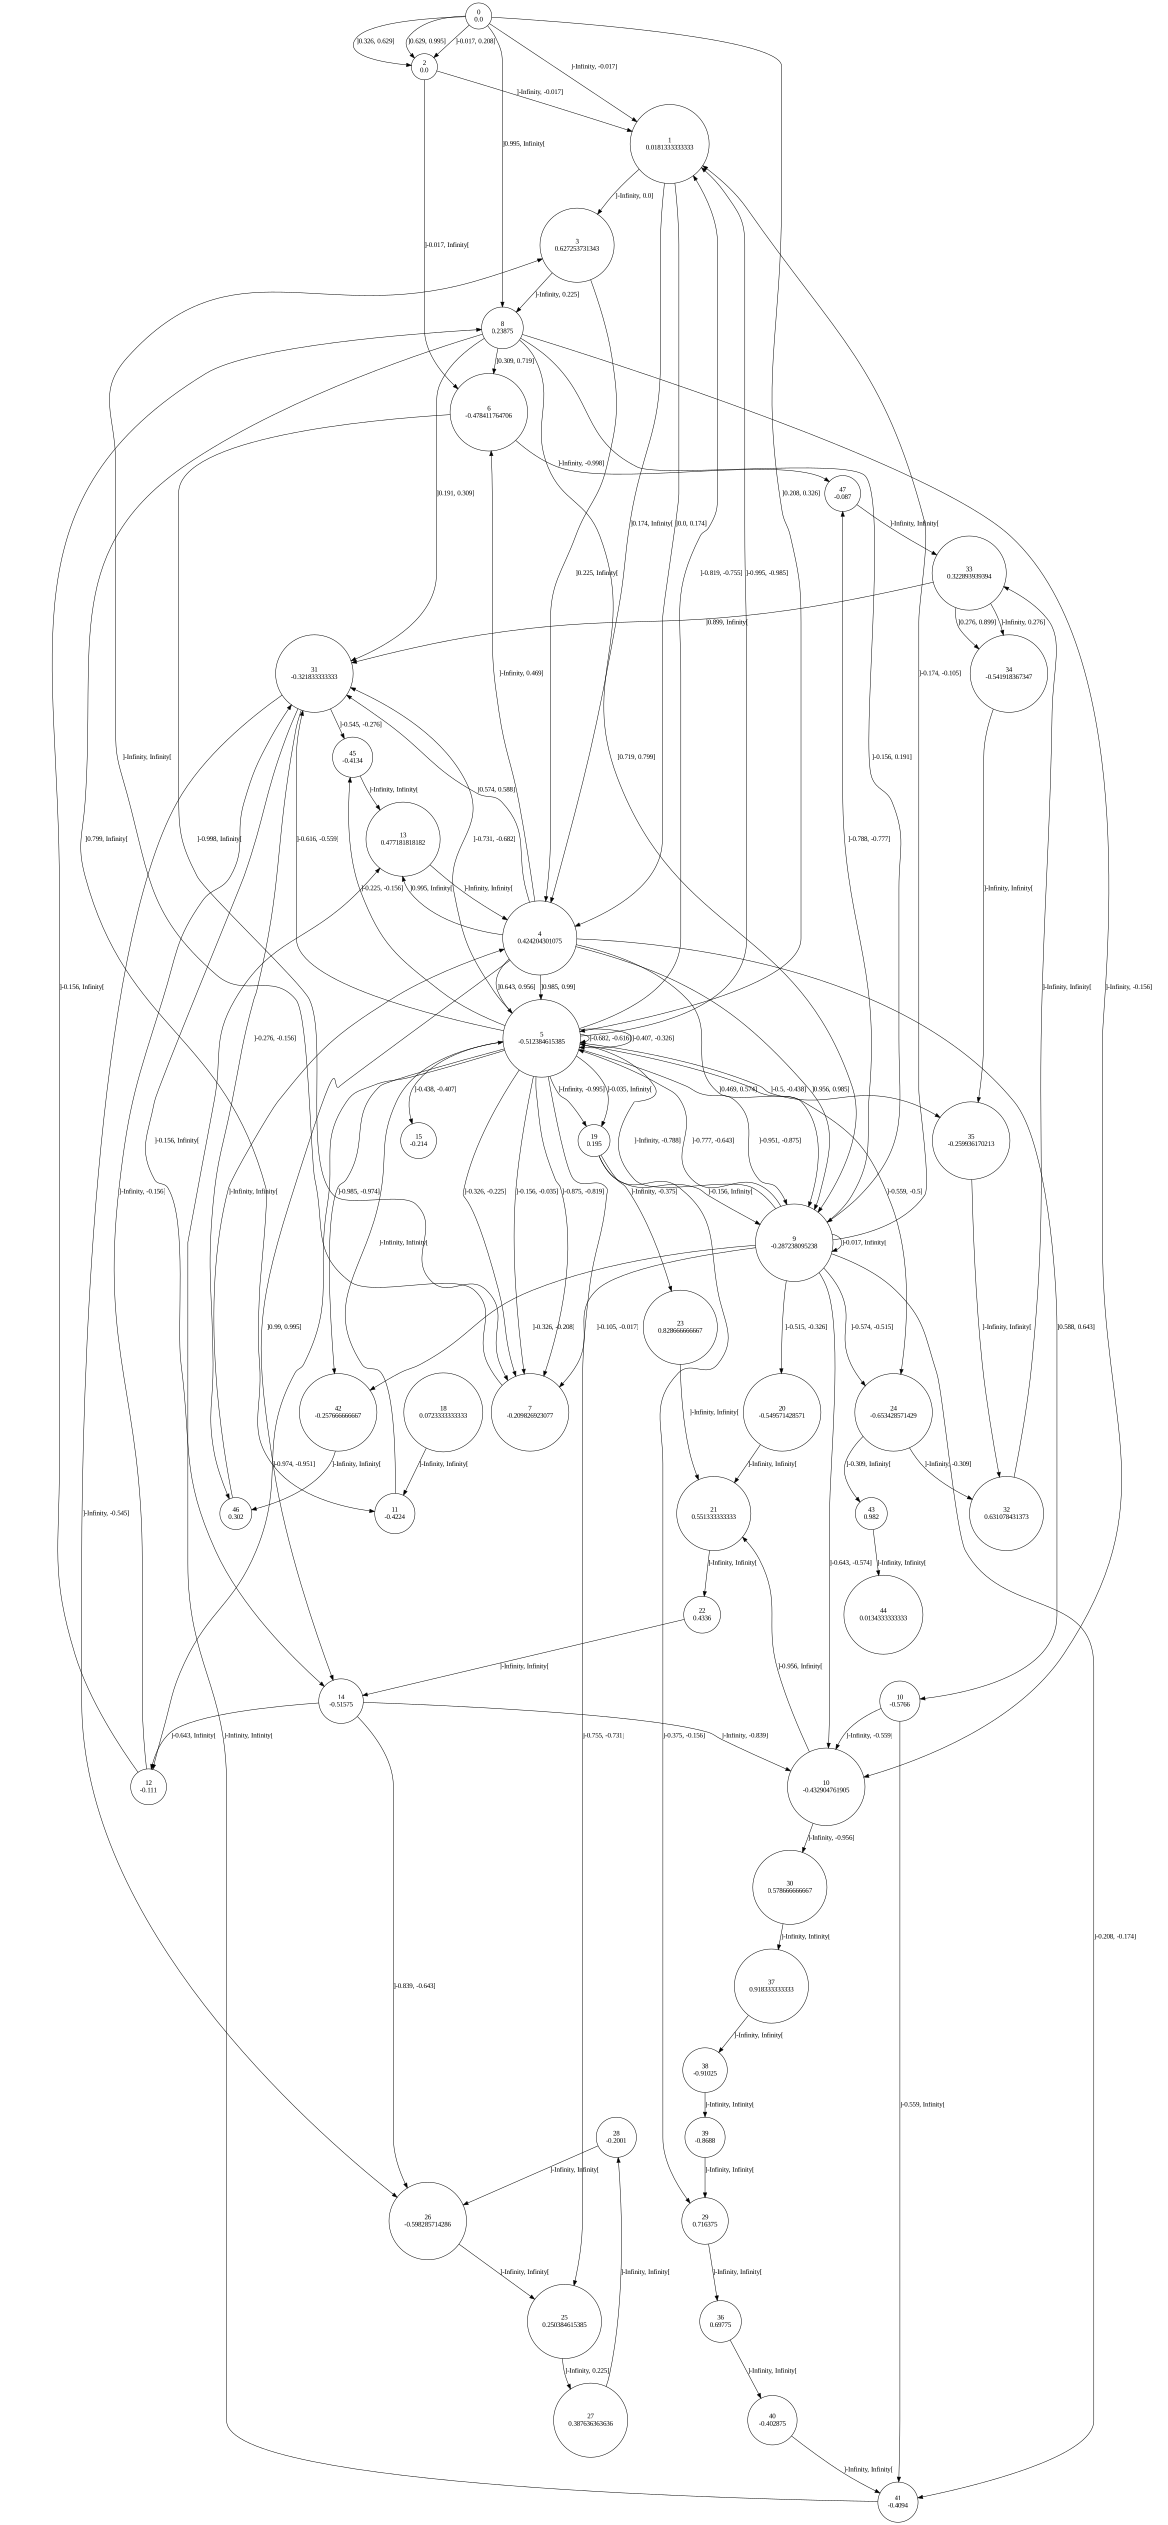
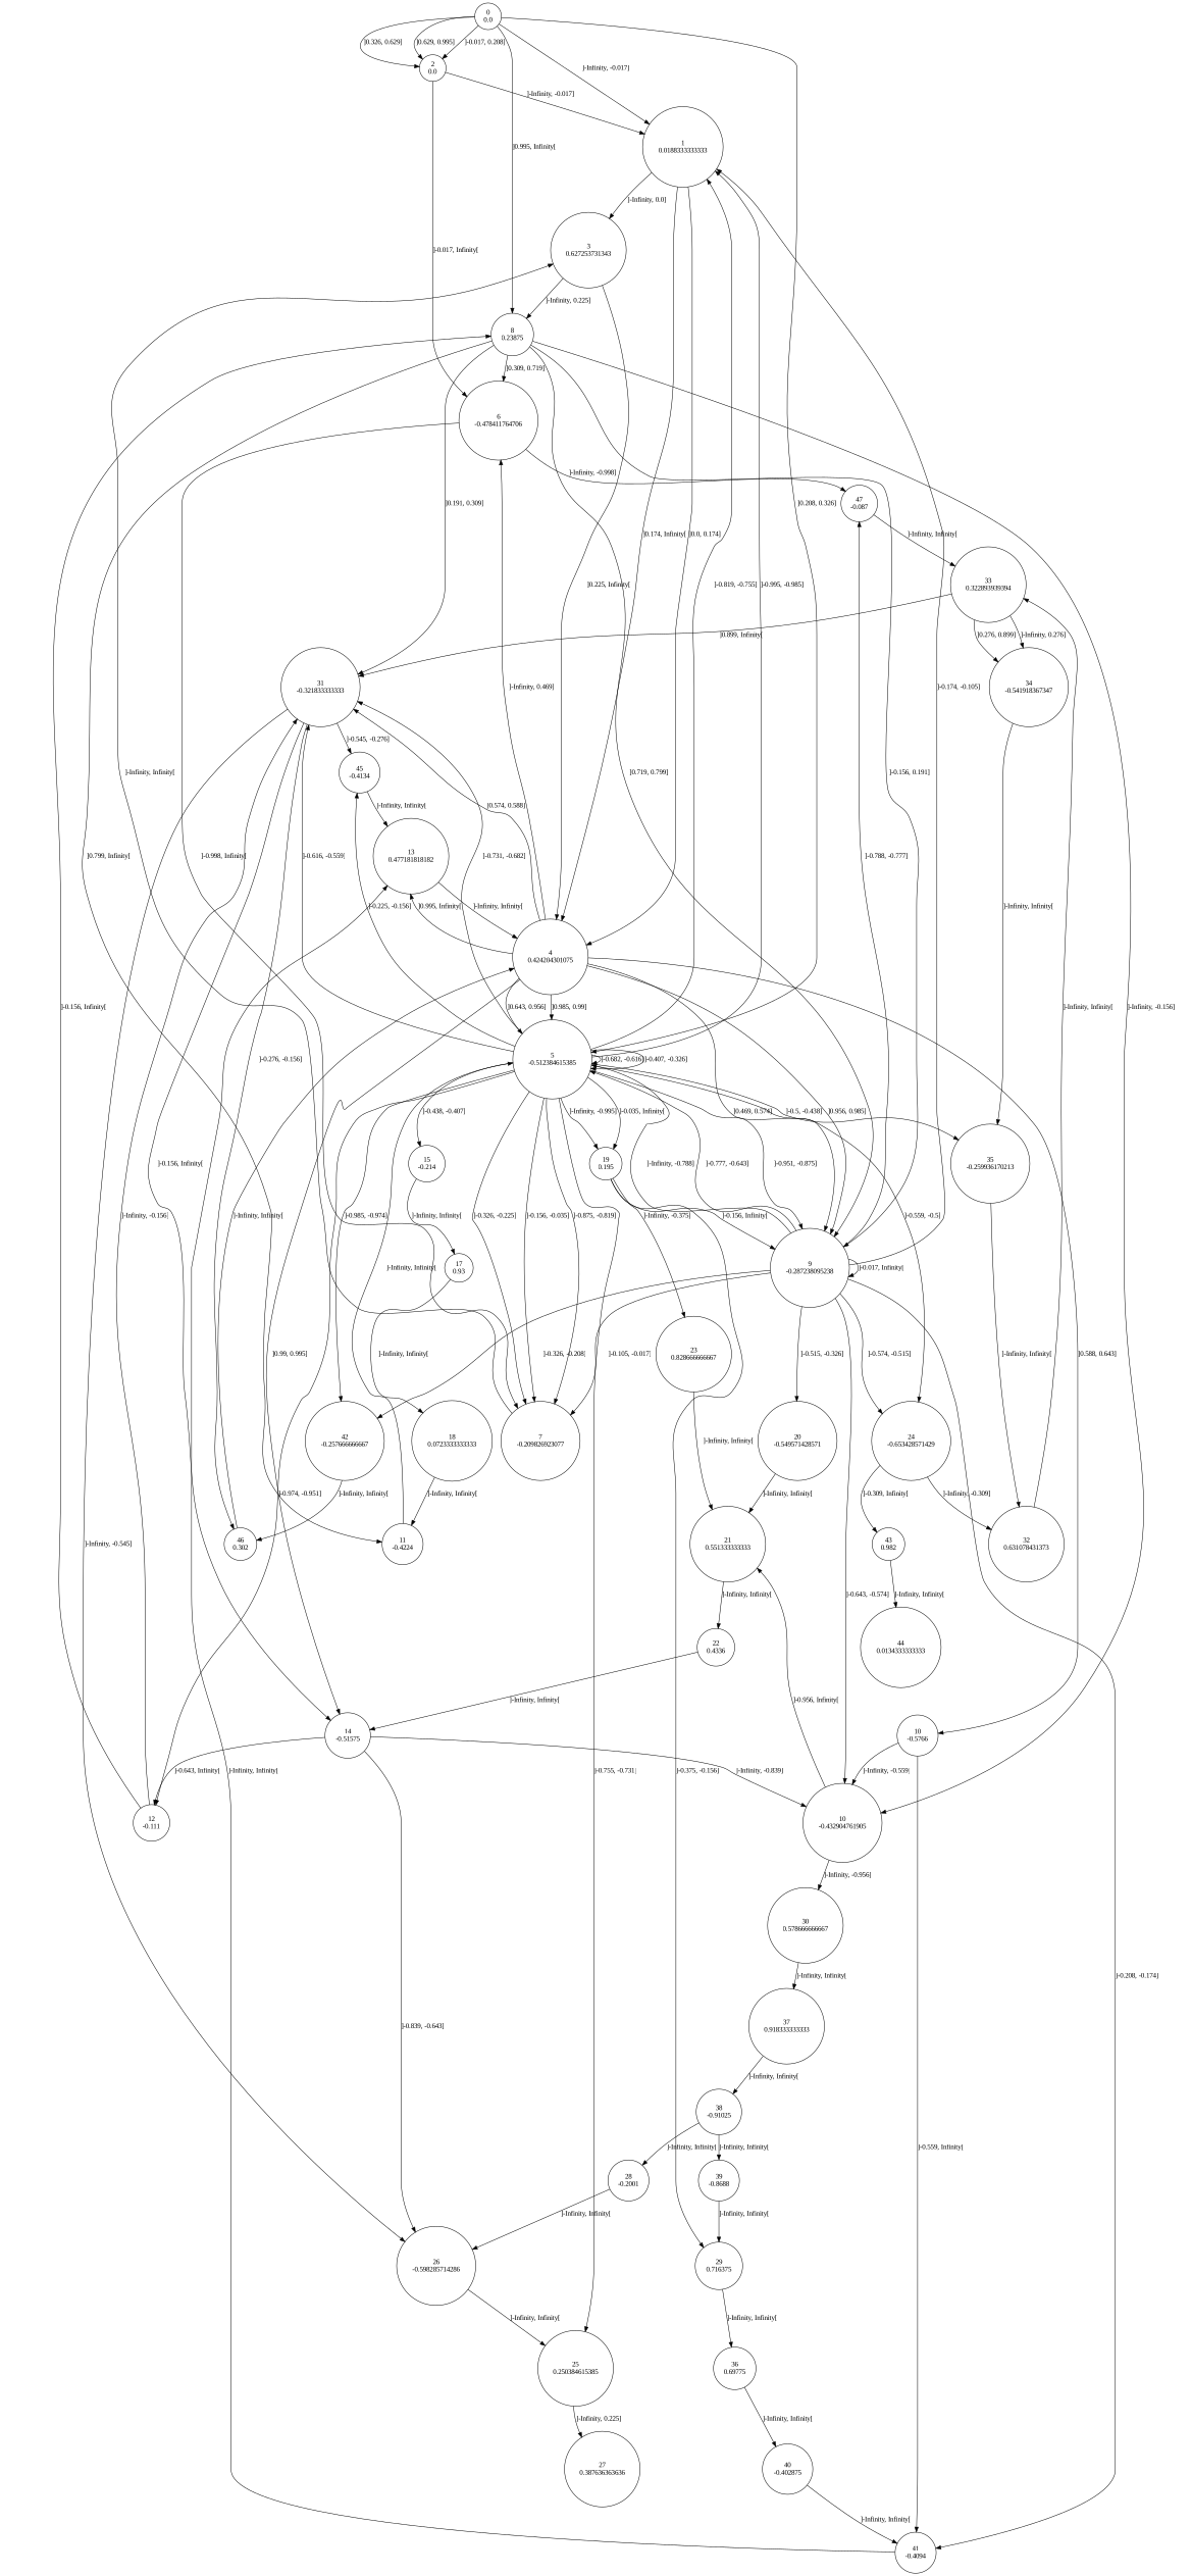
  digraph {
    fontname="Liberation Serif"
    node [fontname="Liberation Serif" shape=circle]
    edge [fontname="Liberation Serif"]
    n1 [label="0\n0.0"]
-   n2 [label="1\n0.0181333333333"]
+   n2 [label="1\n0.0188333333333"]
    n3 [label="2\n0.0"]
    n4 [label="5\n-0.512384615385"]
    n5 [label="8\n0.23875"]
    n6 [label="3\n0.627253731343"]
    n7 [label="4\n0.424204301075"]
    n8 [label="6\n-0.478411764706"]
    n9 [label="9\n-0.287238095238"]
    n10 [label="31\n-0.321833333333"]
    n11 [label="19\n0.195"]
    n12 [label="42\n-0.257666666667"]
    n13 [label="12\n-0.111"]
    n14 [label="7\n-0.209826923077"]
    n15 [label="25\n0.250384615385"]
    n16 [label="24\n-0.653428571429"]
    n17 [label="35\n-0.259936170213"]
    n18 [label="15\n-0.214"]
    n19 [label="45\n-0.4134"]
    n20 [label="10\n-0.432904761905"]
    n21 [label="11\n-0.4224"]
    n22 [label="10\n-0.5766"]
    n23 [label="14\n-0.51575"]
    n24 [label="13\n0.477181818182"]
    n25 [label="47\n-0.087"]
    n26 [label="20\n-0.549571428571"]
    n27 [label="41\n-0.4094"]
    n28 [label="26\n-0.598285714286"]
    n29 [label="46\n0.302"]
    n30 [label="23\n0.828666666667"]
    n31 [label="29\n0.716375"]
    n32 [label="27\n0.387636363636"]
    n33 [label="32\n0.631078431373"]
    n34 [label="43\n0.982"]
+   n35 [label="17\n0.93"]
    n36 [label="30\n0.578666666667"]
    n37 [label="21\n0.551333333333"]
    n38 [label="33\n0.322893939394"]
    n39 [label="36\n0.69775"]
    n40 [label="28\n-0.2001"]
    n41 [label="34\n-0.541918367347"]
    n42 [label="44\n0.0134333333333"]
    n43 [label="18\n0.0723333333333"]
    n44 [label="37\n0.918333333333"]
    n45 [label="22\n0.4336"]
    n46 [label="38\n-0.91025"]
    n47 [label="40\n-0.402875"]
    n48 [label="39\n-0.8688"]
    n1 -> n2 [label="]-Infinity, -0.017]"]
    n1 -> n3 [label="]-0.017, 0.208]"]
    n1 -> n3 [label="]0.326, 0.629]"]
    n1 -> n3 [label="]0.629, 0.995]"]
    n1 -> n4 [label="]0.208, 0.326]"]
    n1 -> n5 [label="]0.995, Infinity["]
    n2 -> n6 [label="]-Infinity, 0.0]"]
    n2 -> n7 [label="]0.0, 0.174]"]
    n2 -> n7 [label="]0.174, Infinity["]
    n3 -> n2 [label="]-Infinity, -0.017]"]
    n3 -> n8 [label="]-0.017, Infinity["]
    n4 -> n2 [label="]-0.995, -0.985]"]
    n4 -> n2 [label="]-0.819, -0.755]"]
    n4 -> n4 [label="]-0.682, -0.616]"]
    n4 -> n4 [label="]-0.407, -0.326]"]
    n4 -> n9 [label="]-0.951, -0.875]"]
    n4 -> n10 [label="]-0.731, -0.682]"]
    n4 -> n10 [label="]-0.616, -0.559]"]
    n4 -> n11 [label="]-Infinity, -0.995]"]
    n4 -> n11 [label="]-0.035, Infinity["]
    n4 -> n12 [label="]-0.985, -0.974]"]
    n4 -> n13 [label="]-0.974, -0.951]"]
    n4 -> n14 [label="]-0.875, -0.819]"]
    n4 -> n14 [label="]-0.326, -0.225]"]
    n4 -> n14 [label="]-0.156, -0.035]"]
    n4 -> n15 [label="]-0.755, -0.731]"]
    n4 -> n16 [label="]-0.559, -0.5]"]
    n4 -> n17 [label="]-0.5, -0.438]"]
    n4 -> n18 [label="]-0.438, -0.407]"]
    n4 -> n19 [label="]-0.225, -0.156]"]
    n5 -> n8 [label="]0.309, 0.719]"]
    n5 -> n9 [label="]-0.156, 0.191]"]
    n5 -> n9 [label="]0.719, 0.799]"]
    n5 -> n10 [label="]0.191, 0.309]"]
    n5 -> n20 [label="]-Infinity, -0.156]"]
    n5 -> n21 [label="]0.799, Infinity["]
    n6 -> n5 [label="]-Infinity, 0.225]"]
    n6 -> n7 [label="]0.225, Infinity["]
    n7 -> n4 [label="]0.643, 0.956]"]
    n7 -> n4 [label="]0.985, 0.99]"]
    n7 -> n8 [label="]-Infinity, 0.469]"]
    n7 -> n9 [label="]0.469, 0.574]"]
    n7 -> n9 [label="]0.956, 0.985]"]
    n7 -> n10 [label="]0.574, 0.588]"]
    n7 -> n22 [label="]0.588, 0.643]"]
    n7 -> n23 [label="]0.99, 0.995]"]
    n7 -> n24 [label="]0.995, Infinity["]
    n8 -> n14 [label="]-0.998, Infinity["]
    n8 -> n25 [label="]-Infinity, -0.998]"]
    n9 -> n2 [label="]-0.174, -0.105]"]
    n9 -> n4 [label="]-Infinity, -0.788]"]
    n9 -> n4 [label="]-0.777, -0.643]"]
    n9 -> n9 [label="]-0.017, Infinity["]
    n9 -> n12 [label="]-0.326, -0.208]"]
    n9 -> n14 [label="]-0.105, -0.017]"]
    n9 -> n16 [label="]-0.574, -0.515]"]
    n9 -> n20 [label="]-0.643, -0.574]"]
    n9 -> n25 [label="]-0.788, -0.777]"]
    n9 -> n26 [label="]-0.515, -0.326]"]
    n9 -> n27 [label="]-0.208, -0.174]"]
    n10 -> n19 [label="]-0.545, -0.276]"]
    n10 -> n23 [label="]-0.156, Infinity["]
    n10 -> n28 [label="]-Infinity, -0.545]"]
    n10 -> n29 [label="]-0.276, -0.156]"]
    n11 -> n9 [label="]-0.156, Infinity["]
    n11 -> n30 [label="]-Infinity, -0.375]"]
    n11 -> n31 [label="]-0.375, -0.156]"]
    n12 -> n29 [label="]-Infinity, Infinity["]
    n13 -> n5 [label="]-0.156, Infinity["]
    n13 -> n10 [label="]-Infinity, -0.156]"]
    n14 -> n6 [label="]-Infinity, Infinity["]
    n15 -> n32 [label="]-Infinity, 0.225]"]
    n16 -> n33 [label="]-Infinity, -0.309]"]
    n16 -> n34 [label="]-0.309, Infinity["]
    n17 -> n33 [label="]-Infinity, Infinity["]
+   n18 -> n35 [label="]-Infinity, Infinity["]
    n19 -> n24 [label="]-Infinity, Infinity["]
    n20 -> n36 [label="]-Infinity, -0.956]"]
    n20 -> n37 [label="]-0.956, Infinity["]
    n21 -> n4 [label="]-Infinity, Infinity["]
    n22 -> n20 [label="]-Infinity, -0.559]"]
    n22 -> n27 [label="]-0.559, Infinity["]
    n23 -> n13 [label="]-0.643, Infinity["]
    n23 -> n20 [label="]-Infinity, -0.839]"]
    n23 -> n28 [label="]-0.839, -0.643]"]
    n24 -> n7 [label="]-Infinity, Infinity["]
    n25 -> n38 [label="]-Infinity, Infinity["]
    n26 -> n37 [label="]-Infinity, Infinity["]
    n27 -> n24 [label="]-Infinity, Infinity["]
    n28 -> n15 [label="]-Infinity, Infinity["]
    n29 -> n7 [label="]-Infinity, Infinity["]
    n30 -> n37 [label="]-Infinity, Infinity["]
    n31 -> n39 [label="]-Infinity, Infinity["]
-   n32 -> n40 [label="]-Infinity, Infinity["]
+   n46 -> n40 [label="]-Infinity, Infinity["]
    n33 -> n38 [label="]-Infinity, Infinity["]
    n34 -> n42 [label="]-Infinity, Infinity["]
+   n35 -> n43 [label="]-Infinity, Infinity["]
    n36 -> n44 [label="]-Infinity, Infinity["]
    n37 -> n45 [label="]-Infinity, Infinity["]
    n38 -> n10 [label="]0.899, Infinity["]
    n38 -> n41 [label="]-Infinity, 0.276]"]
    n38 -> n41 [label="]0.276, 0.899]"]
    n39 -> n47 [label="]-Infinity, Infinity["]
    n40 -> n28 [label="]-Infinity, Infinity["]
    n41 -> n17 [label="]-Infinity, Infinity["]
    n43 -> n21 [label="]-Infinity, Infinity["]
    n44 -> n46 [label="]-Infinity, Infinity["]
    n45 -> n23 [label="]-Infinity, Infinity["]
    n46 -> n48 [label="]-Infinity, Infinity["]
    n47 -> n27 [label="]-Infinity, Infinity["]
    n48 -> n31 [label="]-Infinity, Infinity["]
  }
